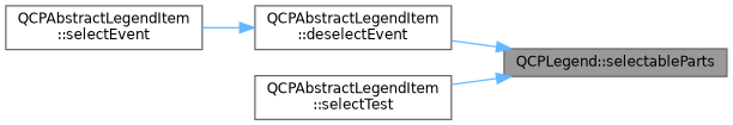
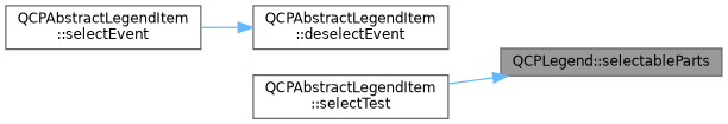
  digraph {
    rankdir=RL
    node [color=grey40 fillcolor=white fontname=Helvetica fontsize=10 shape=box style=filled]
    edge [color=steelblue1 dir=back fontname=Helvetica fontsize=10 labelfontname=Helvetica labelfontsize=10 style=solid]
    n1 [color=gray40 fillcolor=grey60 fontcolor=black height=0.2 label="QCPLegend::selectableParts" width=0.4]
    n2 [height=0.2 label="QCPAbstractLegendItem\l::deselectEvent" width=0.4]
    n3 [height=0.2 label="QCPAbstractLegendItem\l::selectTest" width=0.4]
    n4 [height=0.2 label="QCPAbstractLegendItem\l::selectEvent" width=0.4]
-   n1 -> n2
    n1 -> n3
    n2 -> n4
  }
